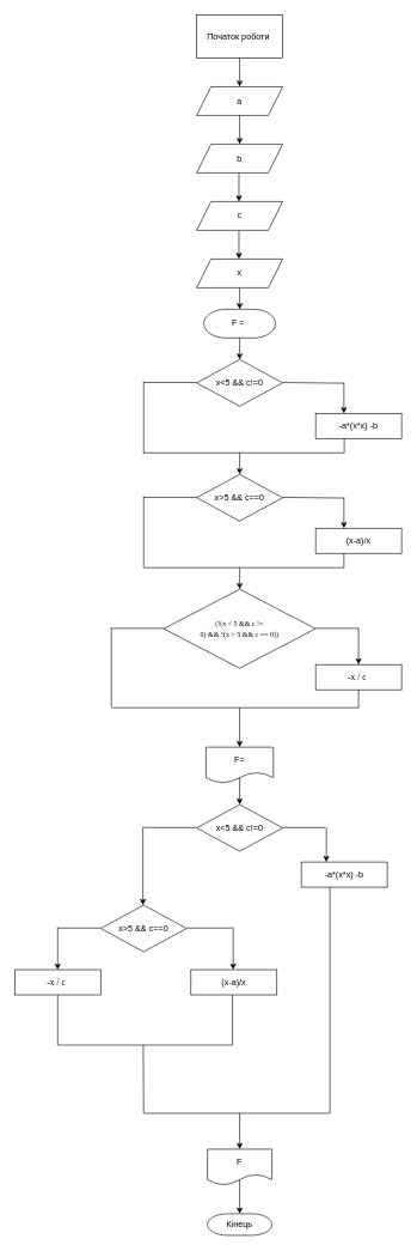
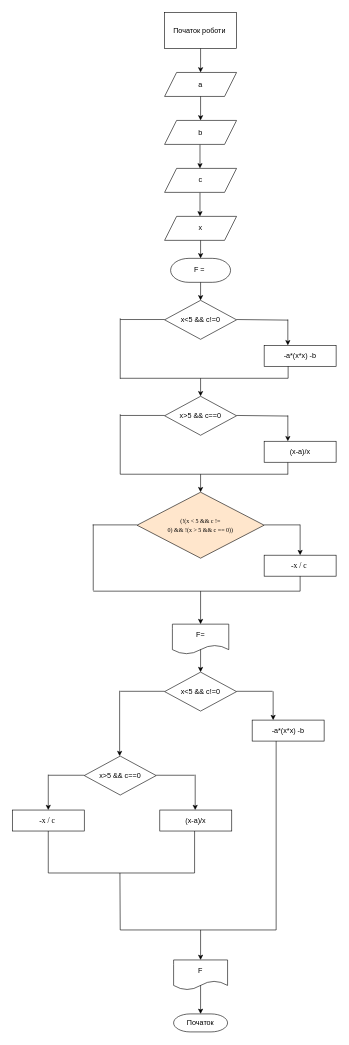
  <mxCell id="0" />
  <mxCell id="1" parent="0" />
  <mxCell id="2" value="Початок роботи&amp;nbsp;" style="rounded=0;whiteSpace=wrap;html=1;" vertex="1" parent="1"><mxGeometry x="274" width="120" height="60" as="geometry" y="20" /></mxCell>
  <mxCell id="3" value="" style="endArrow=classic;html=1;" edge="1" parent="1"><mxGeometry width="50" height="50" relative="1" as="geometry"><mxPoint x="334" y="80" as="sourcePoint" /><mxPoint x="334" y="120" as="targetPoint" /></mxGeometry></mxCell>
  <mxCell id="4" value="a" style="shape=parallelogram;perimeter=parallelogramPerimeter;whiteSpace=wrap;html=1;fixedSize=1;" vertex="1" parent="1"><mxGeometry x="274" y="120" width="120" height="40" as="geometry" /></mxCell>
  <mxCell id="5" value="" style="endArrow=classic;html=1;" edge="1" parent="1"><mxGeometry width="50" height="50" relative="1" as="geometry"><mxPoint x="333" y="320" as="sourcePoint" /><mxPoint x="333" y="360" as="targetPoint" /></mxGeometry></mxCell>
  <mxCell id="6" value="" style="endArrow=classic;html=1;" edge="1" parent="1"><mxGeometry width="50" height="50" relative="1" as="geometry"><mxPoint x="333" y="240" as="sourcePoint" /><mxPoint x="333" y="280" as="targetPoint" /></mxGeometry></mxCell>
  <mxCell id="7" value="" style="endArrow=classic;html=1;" edge="1" parent="1"><mxGeometry width="50" height="50" relative="1" as="geometry"><mxPoint x="334" y="160" as="sourcePoint" /><mxPoint x="334" y="200" as="targetPoint" /></mxGeometry></mxCell>
  <mxCell id="8" value="x" style="shape=parallelogram;perimeter=parallelogramPerimeter;whiteSpace=wrap;html=1;fixedSize=1;" vertex="1" parent="1"><mxGeometry x="274" y="360" width="120" height="40" as="geometry" /></mxCell>
  <mxCell id="9" value="c" style="shape=parallelogram;perimeter=parallelogramPerimeter;whiteSpace=wrap;html=1;fixedSize=1;" vertex="1" parent="1"><mxGeometry x="274" y="280" width="120" height="40" as="geometry" /></mxCell>
  <mxCell id="10" value="b" style="shape=parallelogram;perimeter=parallelogramPerimeter;whiteSpace=wrap;html=1;fixedSize=1;" vertex="1" parent="1"><mxGeometry x="274" y="200" width="120" height="40" as="geometry" /></mxCell>
  <mxCell id="11" value="" style="endArrow=classic;html=1;" edge="1" parent="1"><mxGeometry width="50" height="50" relative="1" as="geometry"><mxPoint x="334" y="400" as="sourcePoint" /><mxPoint x="334" y="430" as="targetPoint" /></mxGeometry></mxCell>
  <mxCell id="12" value="F =&amp;nbsp;" style="strokeWidth=1;html=1;shape=mxgraph.flowchart.terminator;whiteSpace=wrap;" vertex="1" parent="1"><mxGeometry x="284" y="430" width="100" height="40" as="geometry" /></mxCell>
  <mxCell id="13" value="x&amp;lt;5 &amp;amp;&amp;amp; c!=0" style="rhombus;whiteSpace=wrap;html=1;" vertex="1" parent="1"><mxGeometry x="274" y="500" width="120" height="65" as="geometry" /></mxCell>
  <mxCell id="14" value="" style="endArrow=classic;html=1;" edge="1" parent="1"><mxGeometry width="50" height="50" relative="1" as="geometry"><mxPoint x="334" y="470" as="sourcePoint" /><mxPoint x="334" y="500" as="targetPoint" /></mxGeometry></mxCell>
  <mxCell id="15" value="" style="endArrow=none;html=1;" edge="1" parent="1"><mxGeometry width="50" height="50" relative="1" as="geometry"><mxPoint x="200" y="532" as="sourcePoint" /><mxPoint x="274" y="532" as="targetPoint" /></mxGeometry></mxCell>
  <mxCell id="16" value="" style="endArrow=none;html=1;" edge="1" parent="1"><mxGeometry width="50" height="50" relative="1" as="geometry"><mxPoint x="200" y="631" as="sourcePoint" /><mxPoint x="200" y="530" as="targetPoint" /></mxGeometry></mxCell>
  <mxCell id="17" value="" style="endArrow=none;html=1;" edge="1" parent="1"><mxGeometry width="50" height="50" relative="1" as="geometry"><mxPoint x="394" y="532" as="sourcePoint" /><mxPoint x="480" y="533" as="targetPoint" /></mxGeometry></mxCell>
  <mxCell id="18" value="" style="endArrow=classic;html=1;" edge="1" parent="1"><mxGeometry width="50" height="50" relative="1" as="geometry"><mxPoint x="479.5" y="532" as="sourcePoint" /><mxPoint x="479.5" y="575" as="targetPoint" /></mxGeometry></mxCell>
  <mxCell id="19" value="-a*(x*x) -b" style="rounded=0;whiteSpace=wrap;html=1;" vertex="1" parent="1"><mxGeometry x="440" y="575" width="120" height="35" as="geometry" /></mxCell>
  <mxCell id="20" value="" style="endArrow=none;html=1;" edge="1" parent="1"><mxGeometry width="50" height="50" relative="1" as="geometry"><mxPoint x="200" y="630" as="sourcePoint" /><mxPoint x="480" y="630" as="targetPoint" /></mxGeometry></mxCell>
  <mxCell id="21" value="" style="endArrow=none;html=1;" edge="1" parent="1"><mxGeometry width="50" height="50" relative="1" as="geometry"><mxPoint x="480" y="630" as="sourcePoint" /><mxPoint x="480" y="610" as="targetPoint" /></mxGeometry></mxCell>
  <mxCell id="22" value="" style="shape=image;html=1;verticalAlign=top;verticalLabelPosition=bottom;labelBackgroundColor=#ffffff;imageAspect=0;aspect=fixed;image=https://cdn4.iconfinder.com/data/icons/wirecons-free-vector-icons/32/add-128.png" vertex="1" parent="1"><mxGeometry x="394" y="520" width="10" height="10" as="geometry" /></mxCell>
  <mxCell id="23" value="" style="shape=image;html=1;verticalAlign=top;verticalLabelPosition=bottom;labelBackgroundColor=#ffffff;imageAspect=0;aspect=fixed;image=https://cdn4.iconfinder.com/data/icons/ionicons/512/icon-minus-128.png" vertex="1" parent="1"><mxGeometry x="260" y="520" width="8" height="8" as="geometry" /></mxCell>
  <mxCell id="24" value="" style="endArrow=classic;html=1;" edge="1" parent="1"><mxGeometry width="50" height="50" relative="1" as="geometry"><mxPoint x="334" y="790" as="sourcePoint" /><mxPoint x="334" y="820" as="targetPoint" /></mxGeometry></mxCell>
  <mxCell id="25" value="" style="endArrow=classic;html=1;" edge="1" parent="1"><mxGeometry width="50" height="50" relative="1" as="geometry"><mxPoint x="334" y="630" as="sourcePoint" /><mxPoint x="334" y="660" as="targetPoint" /></mxGeometry></mxCell>
  <mxCell id="26" value="x&amp;gt;5 &amp;amp;&amp;amp; c==0" style="rhombus;whiteSpace=wrap;html=1;" vertex="1" parent="1"><mxGeometry x="274" y="660" width="120" height="65" as="geometry" /></mxCell>
  <mxCell id="27" value="" style="endArrow=none;html=1;" edge="1" parent="1"><mxGeometry width="50" height="50" relative="1" as="geometry"><mxPoint x="200" y="692" as="sourcePoint" /><mxPoint x="274" y="692" as="targetPoint" /></mxGeometry></mxCell>
  <mxCell id="28" value="" style="endArrow=none;html=1;" edge="1" parent="1"><mxGeometry width="50" height="50" relative="1" as="geometry"><mxPoint x="200" y="790" as="sourcePoint" /><mxPoint x="200" y="690" as="targetPoint" /></mxGeometry></mxCell>
  <mxCell id="29" value="" style="endArrow=none;html=1;" edge="1" parent="1"><mxGeometry width="50" height="50" relative="1" as="geometry"><mxPoint x="200" y="790" as="sourcePoint" /><mxPoint x="480" y="790" as="targetPoint" /></mxGeometry></mxCell>
  <mxCell id="30" value="" style="endArrow=none;html=1;" edge="1" parent="1"><mxGeometry width="50" height="50" relative="1" as="geometry"><mxPoint x="479.5" y="790" as="sourcePoint" /><mxPoint x="479.5" y="770" as="targetPoint" /></mxGeometry></mxCell>
  <mxCell id="31" value="(x-a)/x" style="rounded=0;whiteSpace=wrap;html=1;" vertex="1" parent="1"><mxGeometry x="440" y="735" width="120" height="35" as="geometry" /></mxCell>
  <mxCell id="32" value="" style="endArrow=classic;html=1;" edge="1" parent="1"><mxGeometry width="50" height="50" relative="1" as="geometry"><mxPoint x="479.5" y="692" as="sourcePoint" /><mxPoint x="479.5" y="735" as="targetPoint" /></mxGeometry></mxCell>
  <mxCell id="33" value="" style="endArrow=none;html=1;" edge="1" parent="1"><mxGeometry width="50" height="50" relative="1" as="geometry"><mxPoint x="394" y="692" as="sourcePoint" /><mxPoint x="480" y="693" as="targetPoint" /></mxGeometry></mxCell>
- <mxCell id="34" value="&lt;span style=&quot;line-height: 106% ; font-family: &amp;#34;consolas&amp;#34; ; font-size: 10px&quot;&gt;&lt;font style=&quot;font-size: 10px&quot;&gt;(!(x &amp;lt; 5 &amp;amp;&amp;amp; c !=&lt;br&gt;0) &amp;amp;&amp;amp; !(x &amp;gt; 5 &amp;amp;&amp;amp; c == 0))&lt;/font&gt;&lt;/span&gt;" style="rhombus;whiteSpace=wrap;html=1;align=center;" vertex="1" parent="1"><mxGeometry x="228" y="820" width="212" height="110" as="geometry" /></mxCell>
+ <mxCell id="34" value="&lt;span style=&quot;line-height: 106% ; font-family: &amp;#34;consolas&amp;#34; ; font-size: 10px&quot;&gt;&lt;font style=&quot;font-size: 10px&quot;&gt;(!(x &amp;lt; 5 &amp;amp;&amp;amp; c !=&lt;br&gt;0) &amp;amp;&amp;amp; !(x &amp;gt; 5 &amp;amp;&amp;amp; c == 0))&lt;/font&gt;&lt;/span&gt;" style="rhombus;whiteSpace=wrap;html=1;align=center;fillColor=#ffe6cc;" vertex="1" parent="1"><mxGeometry x="228" y="820" width="212" height="110" as="geometry" /></mxCell>
  <mxCell id="35" value="" style="endArrow=classic;html=1;" edge="1" parent="1"><mxGeometry width="50" height="50" relative="1" as="geometry"><mxPoint x="500" y="874" as="sourcePoint" /><mxPoint x="500" y="925" as="targetPoint" /></mxGeometry></mxCell>
  <mxCell id="36" value="&lt;span style=&quot;font-size: 9.5pt ; line-height: 106% ; font-family: &amp;#34;consolas&amp;#34;&quot;&gt;-x / c&amp;nbsp;&lt;/span&gt;" style="rounded=0;whiteSpace=wrap;html=1;" vertex="1" parent="1"><mxGeometry x="440" y="925" width="120" height="35" as="geometry" /></mxCell>
  <mxCell id="37" value="" style="endArrow=none;html=1;" edge="1" parent="1"><mxGeometry width="50" height="50" relative="1" as="geometry"><mxPoint x="155" y="985" as="sourcePoint" /><mxPoint x="500" y="985" as="targetPoint" /></mxGeometry></mxCell>
  <mxCell id="38" value="" style="endArrow=none;html=1;" edge="1" parent="1"><mxGeometry width="50" height="50" relative="1" as="geometry"><mxPoint x="155" y="984" as="sourcePoint" /><mxPoint x="155" y="874" as="targetPoint" /></mxGeometry></mxCell>
  <mxCell id="39" value="" style="endArrow=none;html=1;" edge="1" parent="1"><mxGeometry width="50" height="50" relative="1" as="geometry"><mxPoint x="154" y="874.5" as="sourcePoint" /><mxPoint x="228" y="874.5" as="targetPoint" /></mxGeometry></mxCell>
  <mxCell id="40" value="" style="shape=image;html=1;verticalAlign=top;verticalLabelPosition=bottom;labelBackgroundColor=#ffffff;imageAspect=0;aspect=fixed;image=https://cdn4.iconfinder.com/data/icons/wirecons-free-vector-icons/32/add-128.png" vertex="1" parent="1"><mxGeometry x="440" y="860" width="10" height="10" as="geometry" /></mxCell>
  <mxCell id="41" value="" style="shape=image;html=1;verticalAlign=top;verticalLabelPosition=bottom;labelBackgroundColor=#ffffff;imageAspect=0;aspect=fixed;image=https://cdn4.iconfinder.com/data/icons/wirecons-free-vector-icons/32/add-128.png" vertex="1" parent="1"><mxGeometry x="394" y="680" width="10" height="10" as="geometry" /></mxCell>
  <mxCell id="42" value="" style="shape=image;html=1;verticalAlign=top;verticalLabelPosition=bottom;labelBackgroundColor=#ffffff;imageAspect=0;aspect=fixed;image=https://cdn4.iconfinder.com/data/icons/ionicons/512/icon-minus-128.png" vertex="1" parent="1"><mxGeometry x="262" y="681" width="8" height="8" as="geometry" /></mxCell>
  <mxCell id="43" value="" style="endArrow=none;html=1;" edge="1" parent="1"><mxGeometry width="50" height="50" relative="1" as="geometry"><mxPoint x="440" y="874.5" as="sourcePoint" /><mxPoint x="500" y="874.5" as="targetPoint" /></mxGeometry></mxCell>
  <mxCell id="44" value="" style="endArrow=none;html=1;" edge="1" parent="1"><mxGeometry width="50" height="50" relative="1" as="geometry"><mxPoint x="500" y="985" as="sourcePoint" /><mxPoint x="500" y="960" as="targetPoint" /></mxGeometry></mxCell>
  <mxCell id="45" value="" style="endArrow=classic;html=1;" edge="1" parent="1"><mxGeometry width="50" height="50" relative="1" as="geometry"><mxPoint x="334" y="985" as="sourcePoint" /><mxPoint x="334" y="1040" as="targetPoint" /></mxGeometry></mxCell>
  <mxCell id="46" value="F=" style="shape=document;whiteSpace=wrap;html=1;boundedLbl=1;" vertex="1" parent="1"><mxGeometry x="287" y="1040" width="94" height="50" as="geometry" /></mxCell>
  <mxCell id="47" value="" style="endArrow=classic;html=1;" edge="1" parent="1"><mxGeometry width="50" height="50" relative="1" as="geometry"><mxPoint x="80" y="1291" as="sourcePoint" /><mxPoint x="80" y="1350" as="targetPoint" /></mxGeometry></mxCell>
  <mxCell id="48" value="" style="endArrow=classic;html=1;" edge="1" parent="1"><mxGeometry width="50" height="50" relative="1" as="geometry"><mxPoint x="334" y="1082" as="sourcePoint" /><mxPoint x="334" y="1120" as="targetPoint" /></mxGeometry></mxCell>
  <mxCell id="49" value="x&amp;lt;5 &amp;amp;&amp;amp; c!=0" style="rhombus;whiteSpace=wrap;html=1;" vertex="1" parent="1"><mxGeometry x="274" y="1120" width="120" height="65" as="geometry" /></mxCell>
  <mxCell id="50" value="" style="endArrow=none;html=1;" edge="1" parent="1"><mxGeometry width="50" height="50" relative="1" as="geometry"><mxPoint x="394" y="1152" as="sourcePoint" /><mxPoint x="454" y="1152" as="targetPoint" /></mxGeometry></mxCell>
  <mxCell id="51" value="" style="shape=image;html=1;verticalAlign=top;verticalLabelPosition=bottom;labelBackgroundColor=#ffffff;imageAspect=0;aspect=fixed;image=https://cdn4.iconfinder.com/data/icons/ionicons/512/icon-minus-128.png;direction=west;" vertex="1" parent="1"><mxGeometry x="220" y="862" width="8" height="8" as="geometry" /></mxCell>
  <mxCell id="52" value="" style="endArrow=none;html=1;" edge="1" parent="1"><mxGeometry width="50" height="50" relative="1" as="geometry"><mxPoint x="200" y="1152" as="sourcePoint" /><mxPoint x="274" y="1152" as="targetPoint" /></mxGeometry></mxCell>
  <mxCell id="53" value="" style="shape=image;html=1;verticalAlign=top;verticalLabelPosition=bottom;labelBackgroundColor=#ffffff;imageAspect=0;aspect=fixed;image=https://cdn4.iconfinder.com/data/icons/wirecons-free-vector-icons/32/add-128.png" vertex="1" parent="1"><mxGeometry x="394" y="1140" width="10" height="10" as="geometry" /></mxCell>
  <mxCell id="54" value="" style="shape=image;html=1;verticalAlign=top;verticalLabelPosition=bottom;labelBackgroundColor=#ffffff;imageAspect=0;aspect=fixed;image=https://cdn4.iconfinder.com/data/icons/ionicons/512/icon-minus-128.png" vertex="1" parent="1"><mxGeometry x="266" y="1140" width="8" height="8" as="geometry" /></mxCell>
  <mxCell id="55" value="-a*(x*x) -b" style="rounded=0;whiteSpace=wrap;html=1;" vertex="1" parent="1"><mxGeometry x="420" y="1200" width="120" height="35" as="geometry" /></mxCell>
  <mxCell id="56" value="" style="endArrow=classic;html=1;" edge="1" parent="1"><mxGeometry width="50" height="50" relative="1" as="geometry"><mxPoint x="455" y="1152" as="sourcePoint" /><mxPoint x="455" y="1200" as="targetPoint" /></mxGeometry></mxCell>
  <mxCell id="57" value="" style="endArrow=classic;html=1;" edge="1" parent="1"><mxGeometry width="50" height="50" relative="1" as="geometry"><mxPoint x="199" y="1151" as="sourcePoint" /><mxPoint x="199" y="1260" as="targetPoint" /></mxGeometry></mxCell>
  <mxCell id="58" value="x&amp;gt;5 &amp;amp;&amp;amp; c==0" style="rhombus;whiteSpace=wrap;html=1;" vertex="1" parent="1"><mxGeometry x="140" y="1260" width="120" height="65" as="geometry" /></mxCell>
  <mxCell id="59" value="" style="endArrow=none;html=1;" edge="1" parent="1"><mxGeometry width="50" height="50" relative="1" as="geometry"><mxPoint x="260" y="1292" as="sourcePoint" /><mxPoint x="324" y="1292" as="targetPoint" /></mxGeometry></mxCell>
  <mxCell id="60" value="" style="endArrow=none;html=1;" edge="1" parent="1"><mxGeometry width="50" height="50" relative="1" as="geometry"><mxPoint x="80" y="1292" as="sourcePoint" /><mxPoint x="140" y="1292" as="targetPoint" /></mxGeometry></mxCell>
  <mxCell id="61" value="(x-a)/x" style="rounded=0;whiteSpace=wrap;html=1;" vertex="1" parent="1"><mxGeometry x="266" y="1350" width="120" height="35" as="geometry" /></mxCell>
  <mxCell id="62" value="&lt;span style=&quot;font-size: 9.5pt ; line-height: 106% ; font-family: &amp;#34;consolas&amp;#34;&quot;&gt;-x / c&amp;nbsp;&lt;/span&gt;" style="rounded=0;whiteSpace=wrap;html=1;" vertex="1" parent="1"><mxGeometry x="20" y="1350" width="120" height="35" as="geometry" /></mxCell>
  <mxCell id="63" value="" style="endArrow=classic;html=1;" edge="1" parent="1"><mxGeometry width="50" height="50" relative="1" as="geometry"><mxPoint x="325" y="1291" as="sourcePoint" /><mxPoint x="325" y="1350" as="targetPoint" /></mxGeometry></mxCell>
  <mxCell id="64" value="" style="shape=image;html=1;verticalAlign=top;verticalLabelPosition=bottom;labelBackgroundColor=#ffffff;imageAspect=0;aspect=fixed;image=https://cdn4.iconfinder.com/data/icons/wirecons-free-vector-icons/32/add-128.png;direction=south;" vertex="1" parent="1"><mxGeometry x="262" y="1280" width="10" height="10" as="geometry" /></mxCell>
  <mxCell id="65" value="" style="shape=image;html=1;verticalAlign=top;verticalLabelPosition=bottom;labelBackgroundColor=#ffffff;imageAspect=0;aspect=fixed;image=https://cdn4.iconfinder.com/data/icons/ionicons/512/icon-minus-128.png" vertex="1" parent="1"><mxGeometry x="132" y="1281" width="8" height="8" as="geometry" /></mxCell>
  <mxCell id="66" value="" style="strokeWidth=1;html=1;shape=mxgraph.flowchart.annotation_1;align=left;pointerEvents=1;direction=north;" vertex="1" parent="1"><mxGeometry x="80" y="1385" width="244" height="70" as="geometry" /></mxCell>
  <mxCell id="67" value="" style="endArrow=none;html=1;" edge="1" parent="1"><mxGeometry width="50" height="50" relative="1" as="geometry"><mxPoint x="460" y="1550" as="sourcePoint" /><mxPoint x="460" y="1235" as="targetPoint" /></mxGeometry></mxCell>
  <mxCell id="68" value="" style="endArrow=none;html=1;" edge="1" parent="1"><mxGeometry width="50" height="50" relative="1" as="geometry"><mxPoint x="200" y="1550" as="sourcePoint" /><mxPoint x="199.5" y="1455" as="targetPoint" /><Array as="points"><mxPoint x="199.5" y="1455" /></Array></mxGeometry></mxCell>
  <mxCell id="69" value="" style="endArrow=none;html=1;" edge="1" parent="1"><mxGeometry width="50" height="50" relative="1" as="geometry"><mxPoint x="200" y="1550" as="sourcePoint" /><mxPoint x="460" y="1550" as="targetPoint" /></mxGeometry></mxCell>
  <mxCell id="70" value="" style="endArrow=classic;html=1;" edge="1" parent="1"><mxGeometry width="50" height="50" relative="1" as="geometry"><mxPoint x="334" y="1550" as="sourcePoint" /><mxPoint x="334" y="1600" as="targetPoint" /></mxGeometry></mxCell>
  <mxCell id="71" value="F" style="shape=document;whiteSpace=wrap;html=1;boundedLbl=1;strokeWidth=1;" vertex="1" parent="1"><mxGeometry x="289" y="1600" width="90" height="50" as="geometry" /></mxCell>
  <mxCell id="72" value="" style="endArrow=classic;html=1;" edge="1" parent="1"><mxGeometry width="50" height="50" relative="1" as="geometry"><mxPoint x="334" y="1642" as="sourcePoint" /><mxPoint x="334" y="1690" as="targetPoint" /></mxGeometry></mxCell>
- <mxCell id="73" value="Кінець" style="strokeWidth=1;html=1;shape=mxgraph.flowchart.terminator;whiteSpace=wrap;" vertex="1" parent="1"><mxGeometry x="289" y="1690" width="90" height="30" as="geometry" /></mxCell>
+ <mxCell id="73" value="Початок" style="strokeWidth=1;html=1;shape=mxgraph.flowchart.terminator;whiteSpace=wrap;" vertex="1" parent="1"><mxGeometry x="289" y="1690" width="90" height="30" as="geometry" /></mxCell>
